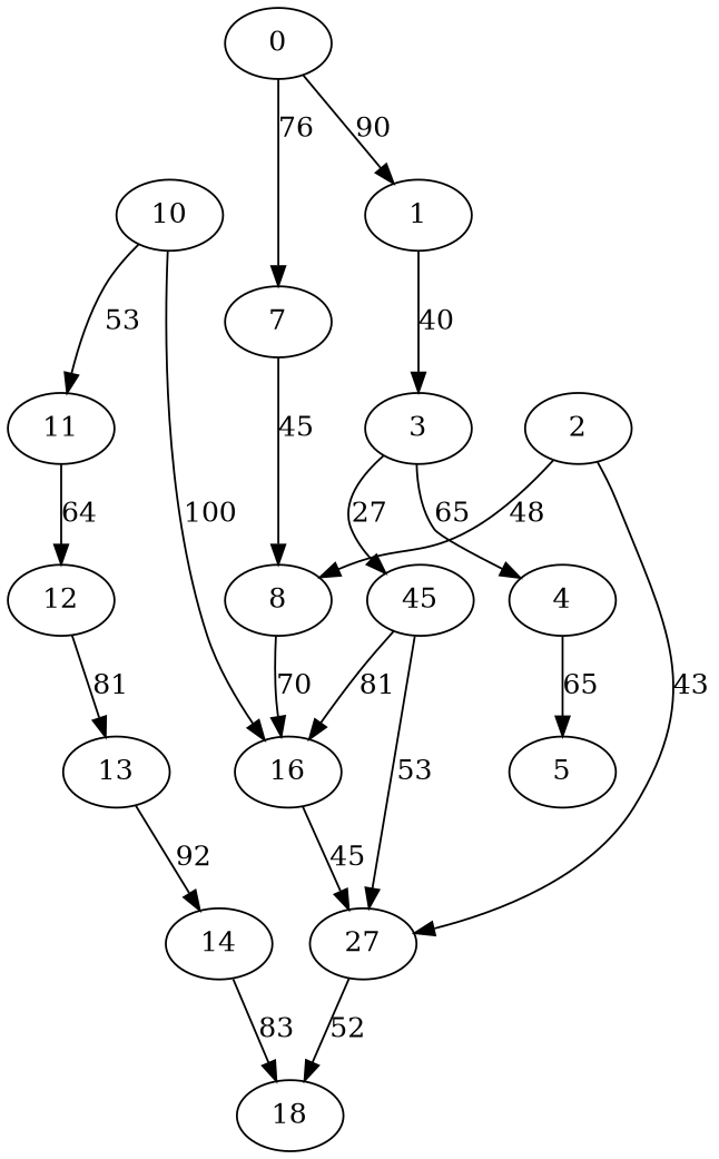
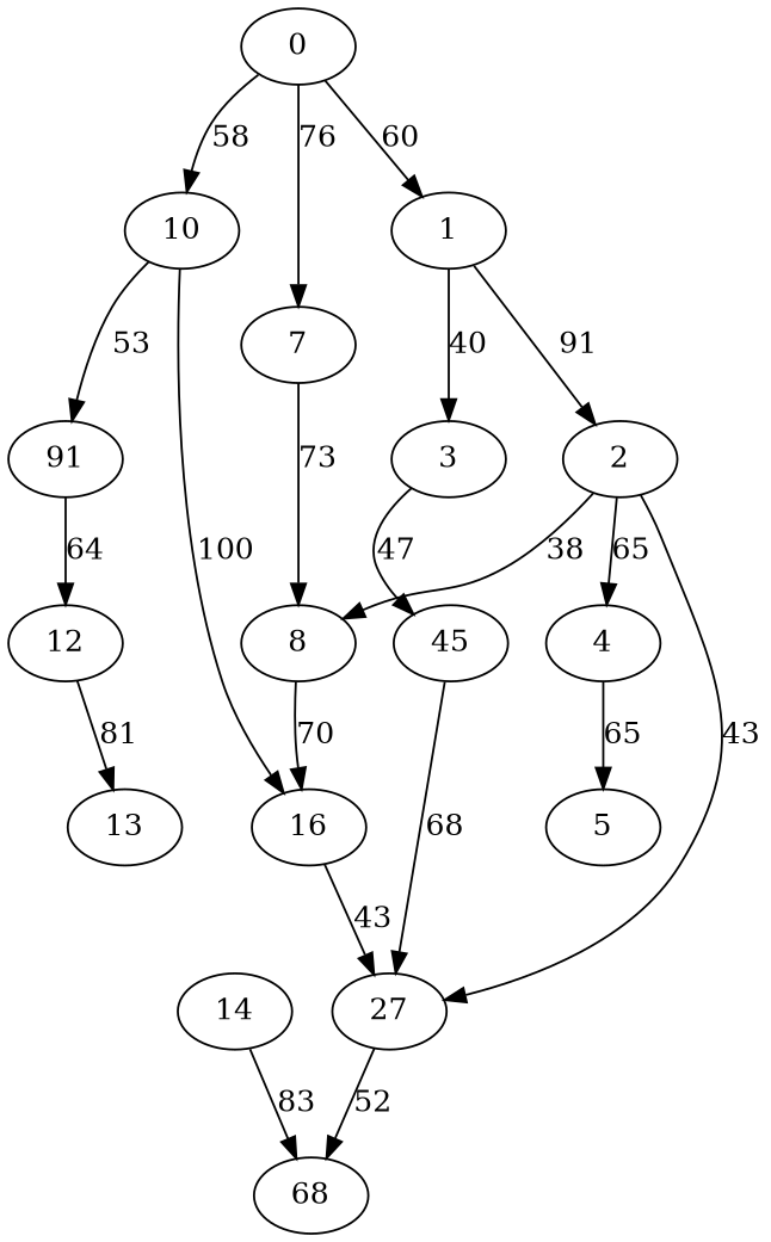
  digraph {
    0
    1
    7
    10
    3
    2
    4
    n8 [label=45]
    8
    16
-   11
+   11 [label=91]
    n12 [label=27]
    5
    12
-   18
+   18 [label=68]
    13
    14
-   0 -> 1 [label=90]
+   0 -> 1 [label=60]
    0 -> 7 [label=76]
+   0 -> 10 [label=58]
    1 -> 3 [label=40]
-   7 -> 8 [label=45]
+   1 -> 2 [label=91]
+   7 -> 8 [label=73]
    10 -> 16 [label=100]
    10 -> 11 [label=53]
-   3 -> 4 [label=65]
-   3 -> n8 [label=27]
-   2 -> 8 [label=48]
+   2 -> 4 [label=65]
+   3 -> n8 [label=47]
+   2 -> 8 [label=38]
    2 -> n12 [label=43]
    4 -> 5 [label=65]
-   n8 -> 16 [label=81]
-   n8 -> n12 [label=53]
+   n8 -> n12 [label=68]
    8 -> 16 [label=70]
-   16 -> n12 [label=45]
+   16 -> n12 [label=43]
    11 -> 12 [label=64]
    n12 -> 18 [label=52]
    12 -> 13 [label=81]
-   13 -> 14 [label=92]
    14 -> 18 [label=83]
  }
